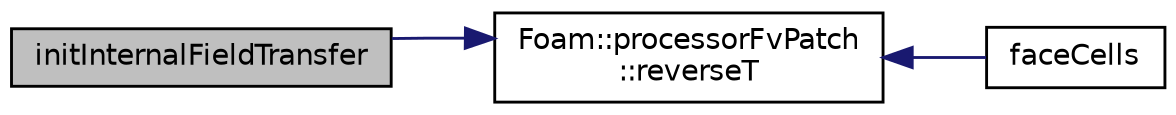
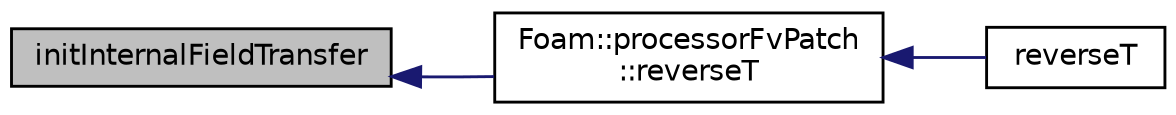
  digraph {
    rankdir=LR
    node [color=black fontname=Helvetica fontsize=10 shape=record]
    edge [color=midnightblue dir=back fontname=Helvetica fontsize=10 labelfontname=Helvetica labelfontsize=10 style=solid]
    n1 [fillcolor=grey75 fontcolor=black height=0.2 label=initInternalFieldTransfer style=filled width=0.4]
    n2 [height=0.2 label="Foam::processorFvPatch\l::reverseT" width=0.4]
-   n3 [height=0.2 label=faceCells width=0.4]
-   n2 -> n1
+   n3 [height=0.2 label=reverseT width=0.4]
+   n1 -> n2
    n2 -> n3
  }
